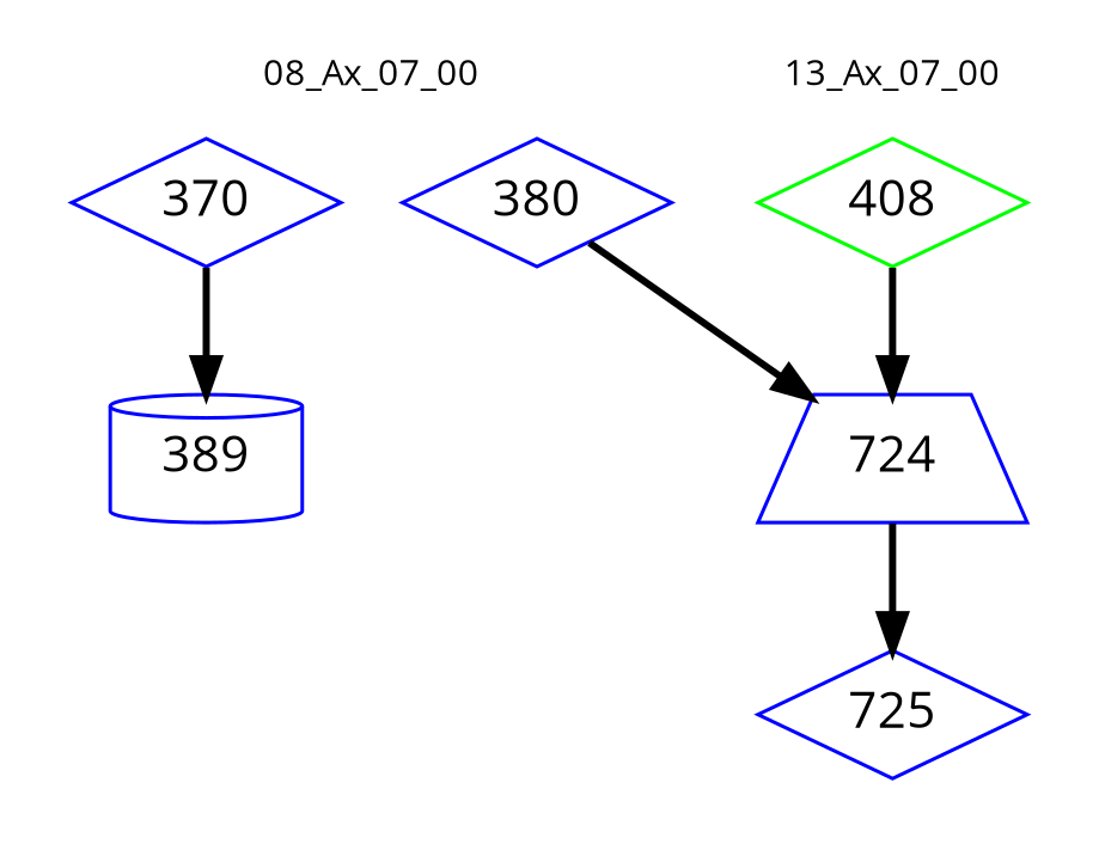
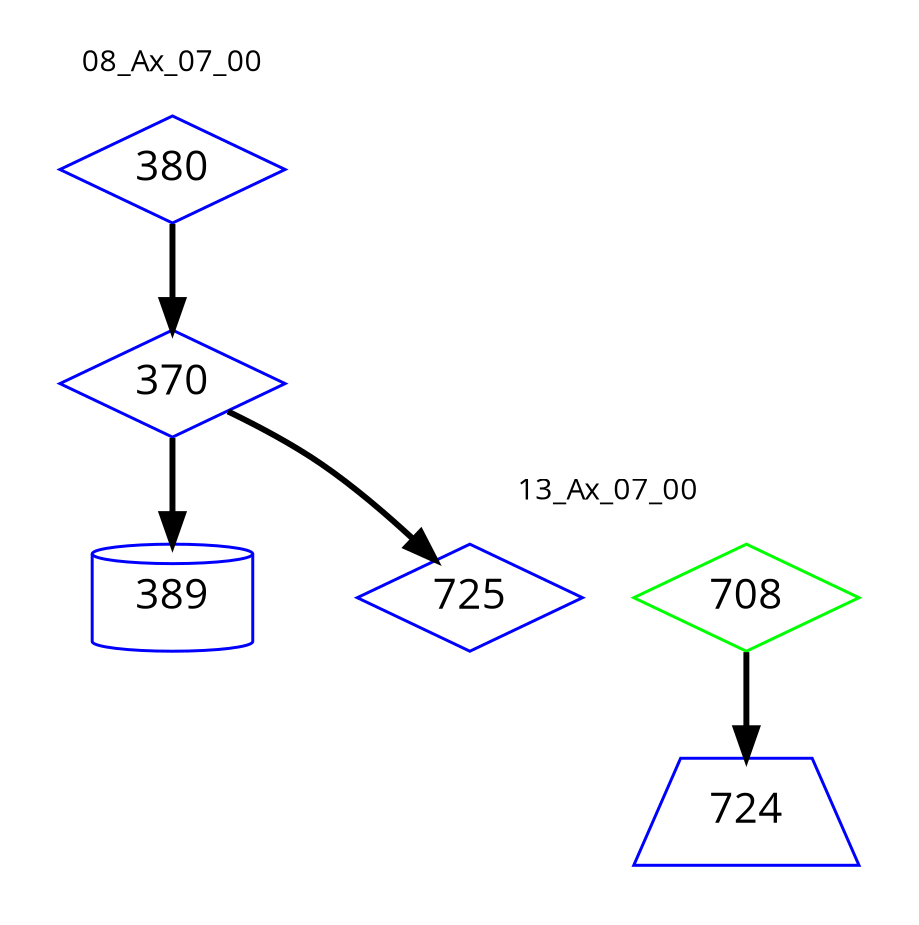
  digraph {
    fontname="Open Sans"
    node [color=blue fontname="Open Sans" shape=diamond]
    edge [color=black fontname="Open Sans" style=bold]
    n1 [label=380]
    n2 [label=370]
    n3 [label=389 shape=cylinder]
-   n4 [color=green label=408]
+   n4 [color=green label=708]
    n5 [label=724 shape=trapezium]
    n6 [label=725]
    subgraph cluster_1 {
      color=white
      fontsize=10
      label="08_Ax_07_00"
      n1
      n2
      n3
    }
    subgraph cluster_2 {
      color=white
      fontsize=10
      label="13_Ax_07_00"
      n4
      n5
      n6
    }
-   n1 -> n5
+   n1 -> n2
    n2 -> n3
    n4 -> n5
-   n5 -> n6
+   n2 -> n6
  }
